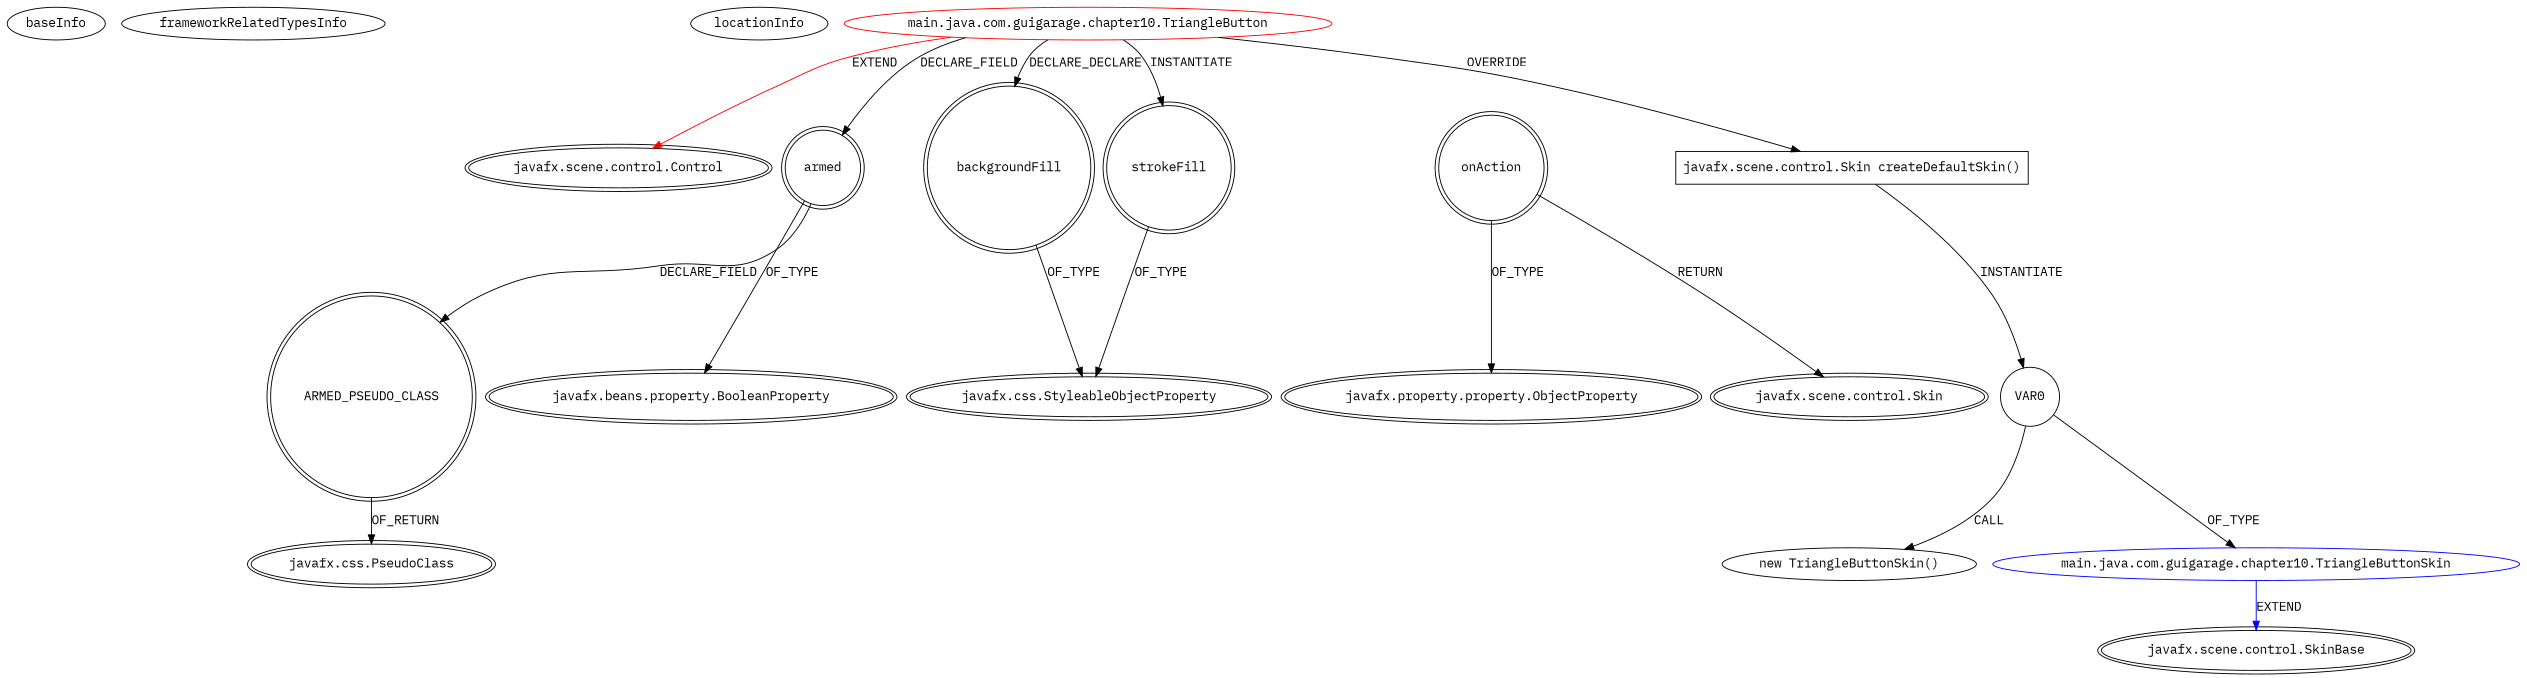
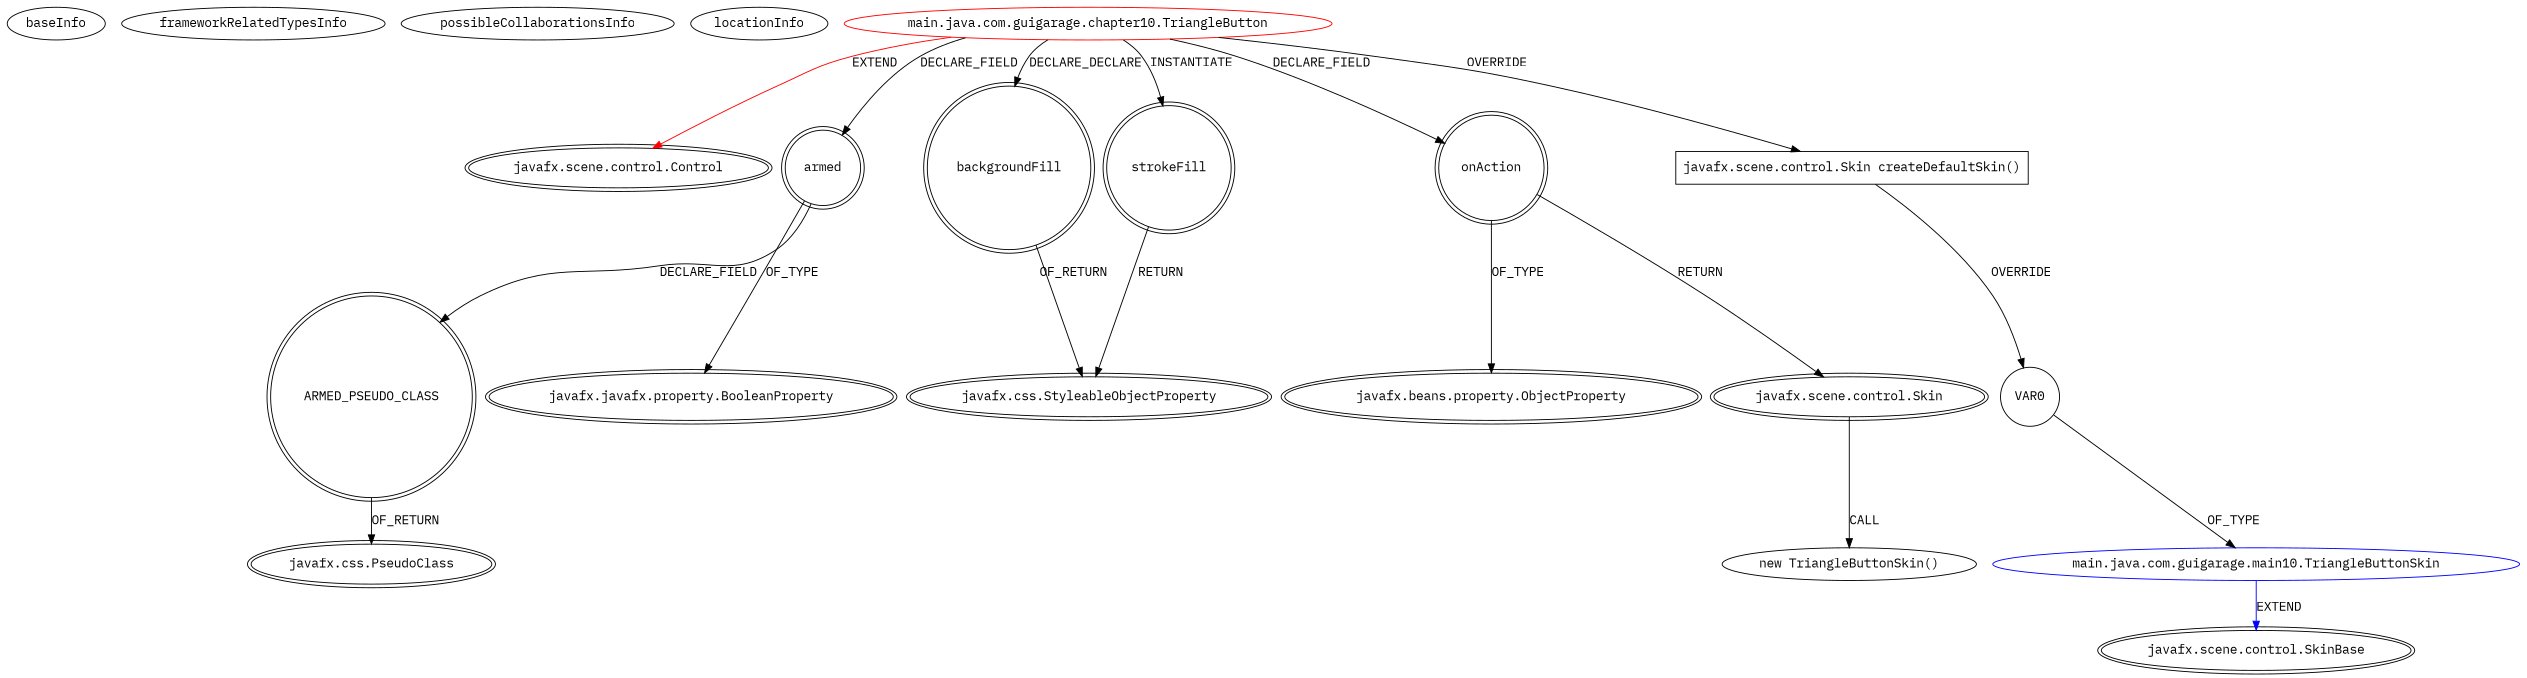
  digraph {
    fontname="IBM Plex Mono"
    node [fontname="IBM Plex Mono" isFrameworkType=true vertexType=FRAMEWORK_CLASS_TYPE peripheries=2]
    edge [fontname="IBM Plex Mono"]
    baseInfo [category=extension_graph graphId=2842 isAnonymous=false possibleRelation=true isFrameworkType="" vertexType="" peripheries=""]
    frameworkRelatedTypesInfo [0="javafx.scene.control.Control" isFrameworkType="" vertexType="" peripheries=""]
+   possibleCollaborationsInfo [0="2842~OVERRIDING_METHOD_DECLARATION-INSTANTIATION-~javafx.scene.control.Control ~javafx.scene.control.SkinBase ~false~false" isFrameworkType="" vertexType="" peripheries=""]
    locationInfo [contextSignature=TriangleButton filePath="/guigarage-mastering-javafx-controls/mastering-javafx-controls-master/src/main/java/com/guigarage/chapter10/TriangleButton.java" graphId=2842 projectName="guigarage-mastering-javafx-controls" isFrameworkType="" vertexType="" peripheries=""]
    n5 [color=red isFrameworkType=false label="main.java.com.guigarage.chapter10.TriangleButton" vertexType=ROOT_CLIENT_CLASS_DECLARATION peripheries=""]
    n6 [label="javafx.scene.control.Control"]
    n7 [label=armed shape=circle vertexType=FIELD_DECLARATION]
    n8 [label=backgroundFill shape=circle vertexType=FIELD_DECLARATION]
    n9 [label=onAction shape=circle vertexType=FIELD_DECLARATION]
    n10 [label=strokeFill shape=circle vertexType=FIELD_DECLARATION]
    n11 [isFrameworkType=false label="javafx.scene.control.Skin createDefaultSkin()" shape=box vertexType=OVERRIDING_METHOD_DECLARATION peripheries=""]
    n12 [label=ARMED_PSEUDO_CLASS shape=circle vertexType=FIELD_DECLARATION]
    n13 [label="javafx.css.PseudoClass"]
-   n14 [label="javafx.beans.property.BooleanProperty"]
+   n14 [label="javafx.javafx.property.BooleanProperty"]
    n15 [label="javafx.css.StyleableObjectProperty"]
-   n16 [label="javafx.property.property.ObjectProperty"]
+   n16 [label="javafx.beans.property.ObjectProperty"]
    n17 [label="javafx.scene.control.Skin" vertexType=FRAMEWORK_INTERFACE_TYPE]
    n18 [isFrameworkType=false label=VAR0 shape=circle vertexType=VARIABLE_EXPRESION peripheries=""]
-   n19 [color=blue isFrameworkType=false label="main.java.com.guigarage.chapter10.TriangleButtonSkin" vertexType=REFERENCE_CLIENT_CLASS_DECLARATION peripheries=""]
+   n19 [color=blue isFrameworkType=false label="main.java.com.guigarage.main10.TriangleButtonSkin" vertexType=REFERENCE_CLIENT_CLASS_DECLARATION peripheries=""]
    n20 [isFrameworkType=false label="new TriangleButtonSkin()" vertexType=CONSTRUCTOR_CALL peripheries=""]
    n21 [label="javafx.scene.control.SkinBase"]
    n5 -> n6 [color=red label=EXTEND]
    n5 -> n7 [label=DECLARE_FIELD]
    n5 -> n8 [label=DECLARE_DECLARE]
+   n5 -> n9 [label=DECLARE_FIELD]
    n5 -> n10 [label=INSTANTIATE]
    n5 -> n11 [label=OVERRIDE]
    n7 -> n12 [label=DECLARE_FIELD]
    n7 -> n14 [label=OF_TYPE]
-   n8 -> n15 [label=OF_TYPE]
+   n8 -> n15 [label=OF_RETURN]
    n9 -> n16 [label=OF_TYPE]
    n9 -> n17 [label=RETURN]
-   n10 -> n15 [label=OF_TYPE]
-   n11 -> n18 [label=INSTANTIATE]
+   n10 -> n15 [label=RETURN]
+   n11 -> n18 [label=OVERRIDE]
    n12 -> n13 [label=OF_RETURN]
    n18 -> n19 [label=OF_TYPE]
-   n18 -> n20 [label=CALL]
+   n17 -> n20 [label=CALL]
    n19 -> n21 [color=blue label=EXTEND]
  }
